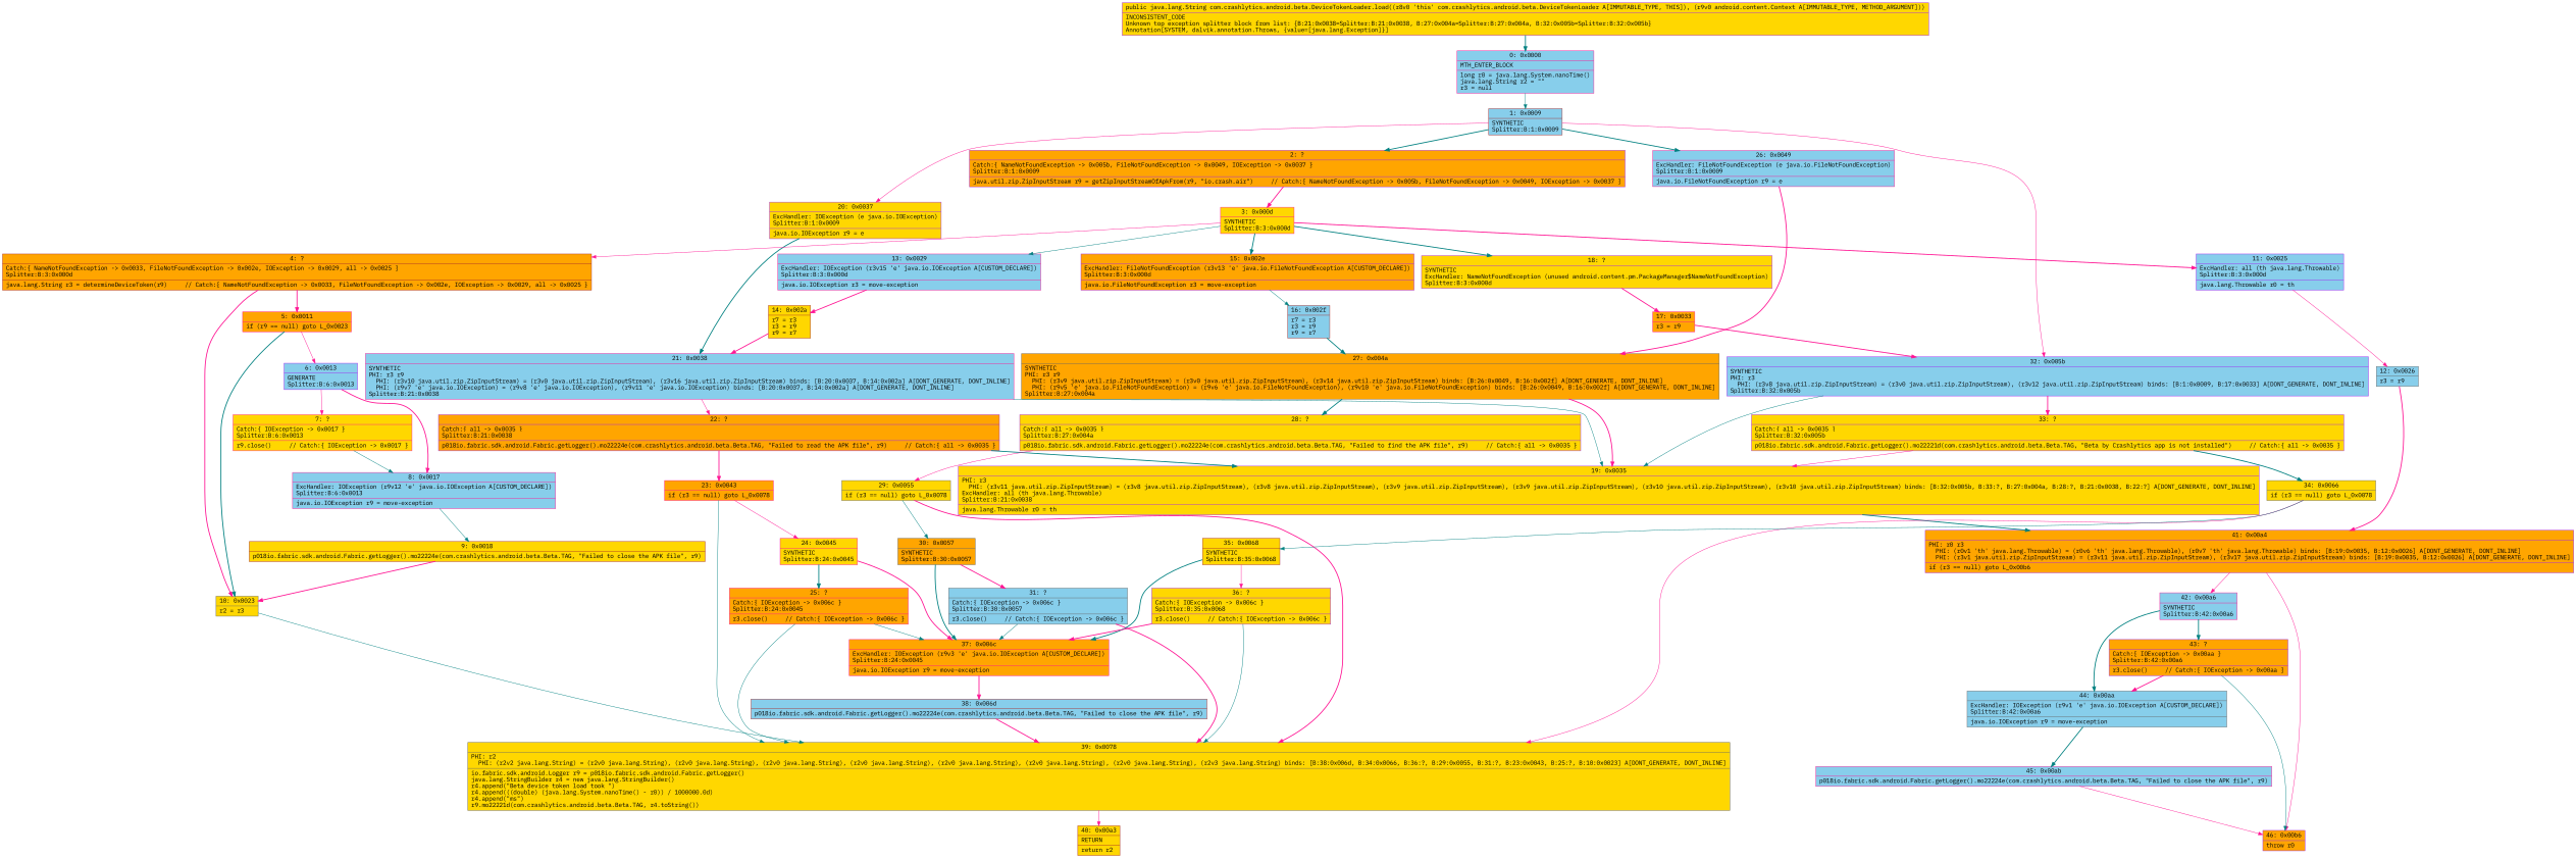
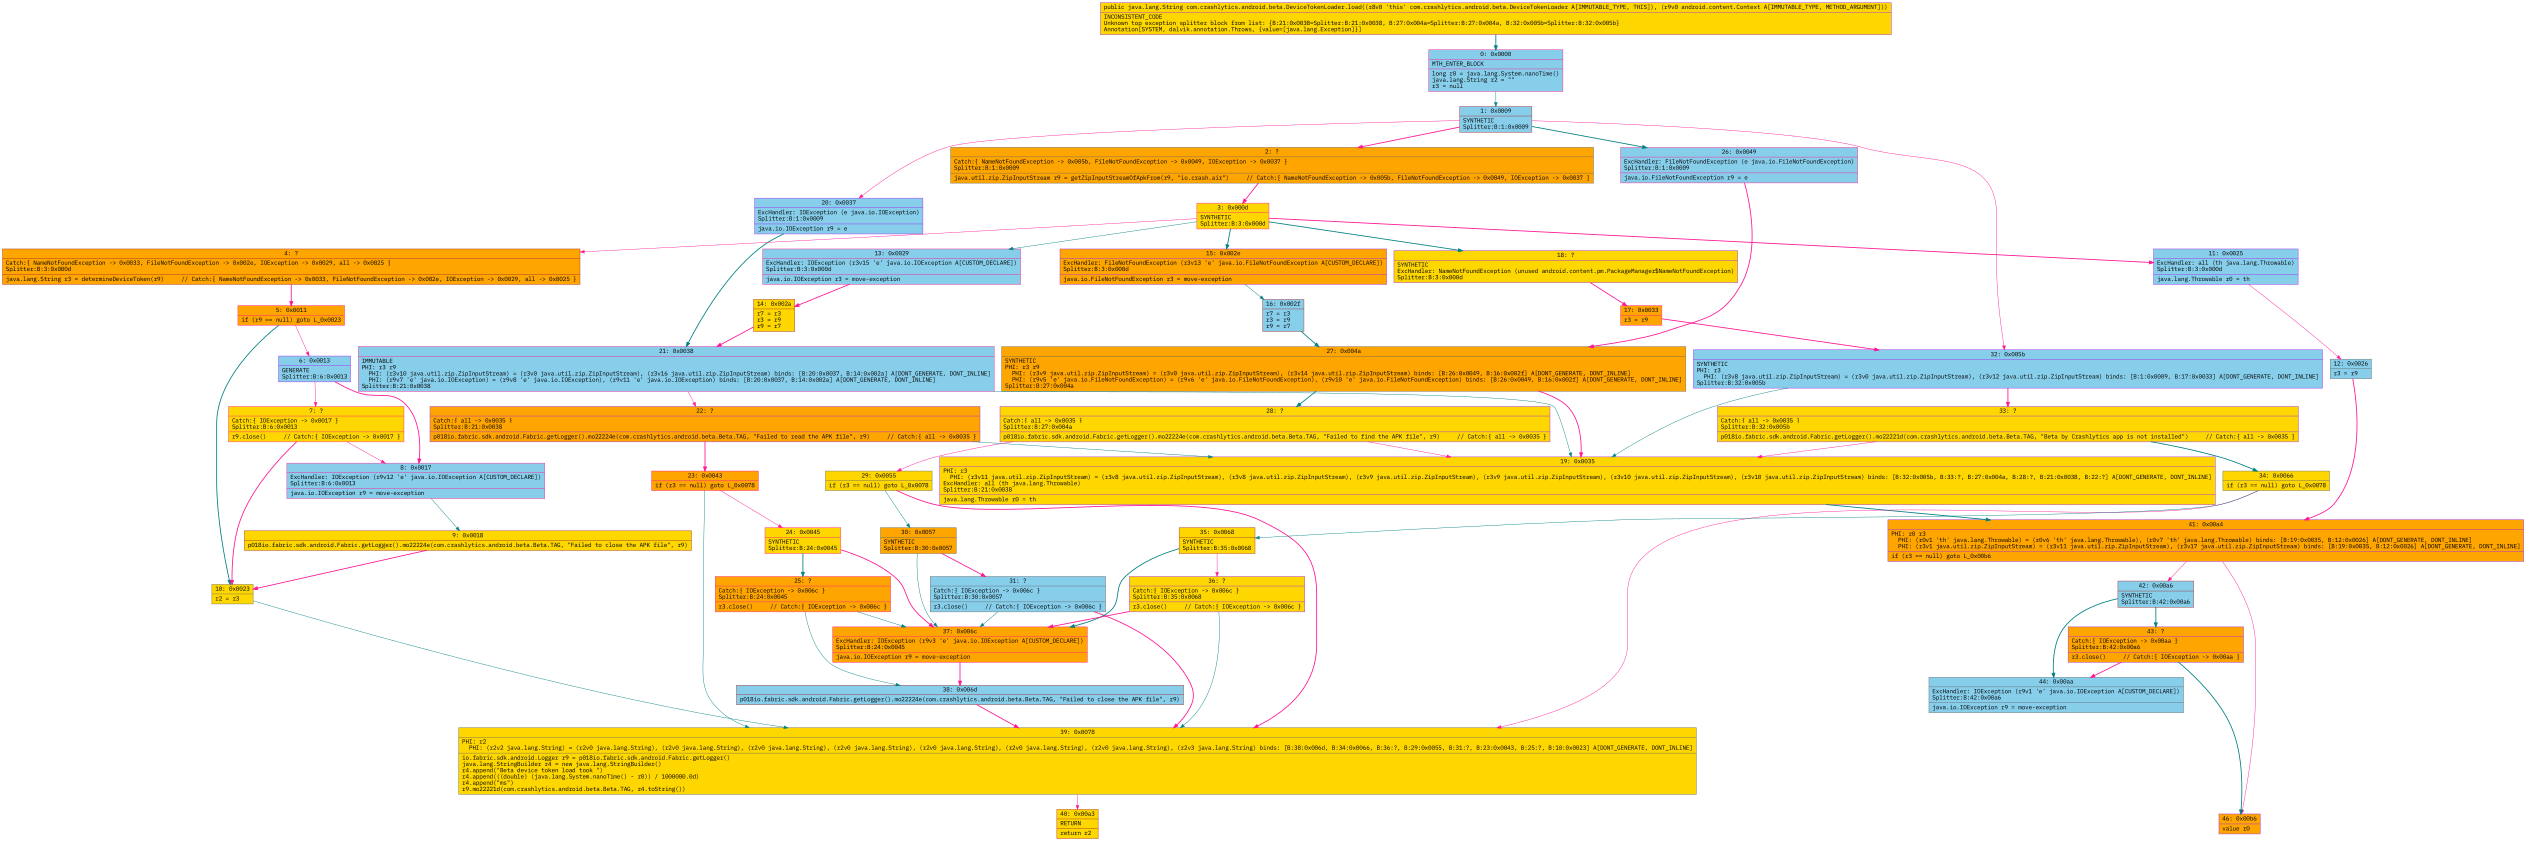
  digraph {
    fontname="IBM Plex Mono"
    node [color=purple fillcolor=skyblue fontname="IBM Plex Mono" shape=record style=filled]
    edge [color=deeppink fontname="IBM Plex Mono" style=bold]
    n1 [color=deeppink label="{0\:\ 0x0000|MTH_ENTER_BLOCK\l|long r0 = java.lang.System.nanoTime()\ljava.lang.String r2 = \"\"\lr3 = null\l}"]
    n2 [color=brown label="{1\:\ 0x0009|SYNTHETIC\lSplitter:B:1:0x0009\l}"]
-   n3 [fillcolor=orange label="{2\:\ ?|Catch:\{ NameNotFoundException \-\> 0x005b, FileNotFoundException \-\> 0x0049, IOException \-\> 0x0037 \}\lSplitter:B:1:0x0009\l|java.util.zip.ZipInputStream r9 = getZipInputStreamOfApkFrom(r9, \"io.crash.air\")     \/\/ Catch:\{ NameNotFoundException \-\> 0x005b, FileNotFoundException \-\> 0x0049, IOException \-\> 0x0037 \}\l}"]
-   n4 [fillcolor=gold label="{20\:\ 0x0037|ExcHandler: IOException (e java.io.IOException)\lSplitter:B:1:0x0009\l|java.io.IOException r9 = e\l}"]
+   n3 [color=gray40 fillcolor=orange label="{2\:\ ?|Catch:\{ NameNotFoundException \-\> 0x005b, FileNotFoundException \-\> 0x0049, IOException \-\> 0x0037 \}\lSplitter:B:1:0x0009\l|java.util.zip.ZipInputStream r9 = getZipInputStreamOfApkFrom(r9, \"io.crash.air\")     \/\/ Catch:\{ NameNotFoundException \-\> 0x005b, FileNotFoundException \-\> 0x0049, IOException \-\> 0x0037 \}\l}"]
+   n4 [label="{20\:\ 0x0037|ExcHandler: IOException (e java.io.IOException)\lSplitter:B:1:0x0009\l|java.io.IOException r9 = e\l}"]
    n5 [color=deeppink label="{26\:\ 0x0049|ExcHandler: FileNotFoundException (e java.io.FileNotFoundException)\lSplitter:B:1:0x0009\l|java.io.FileNotFoundException r9 = e\l}"]
    n6 [label="{32\:\ 0x005b|SYNTHETIC\lPHI: r3 \l  PHI: (r3v8 java.util.zip.ZipInputStream) = (r3v0 java.util.zip.ZipInputStream), (r3v12 java.util.zip.ZipInputStream) binds: [B:1:0x0009, B:17:0x0033] A[DONT_GENERATE, DONT_INLINE]\lSplitter:B:32:0x005b\l}"]
    n7 [color=deeppink fillcolor=gold label="{3\:\ 0x000d|SYNTHETIC\lSplitter:B:3:0x000d\l}"]
-   n8 [color=deeppink label="{21\:\ 0x0038|SYNTHETIC\lPHI: r3 r9 \l  PHI: (r3v10 java.util.zip.ZipInputStream) = (r3v0 java.util.zip.ZipInputStream), (r3v16 java.util.zip.ZipInputStream) binds: [B:20:0x0037, B:14:0x002a] A[DONT_GENERATE, DONT_INLINE]\l  PHI: (r9v7 'e' java.io.IOException) = (r9v8 'e' java.io.IOException), (r9v11 'e' java.io.IOException) binds: [B:20:0x0037, B:14:0x002a] A[DONT_GENERATE, DONT_INLINE]\lSplitter:B:21:0x0038\l}"]
+   n8 [color=deeppink label="{21\:\ 0x0038|IMMUTABLE\lPHI: r3 r9 \l  PHI: (r3v10 java.util.zip.ZipInputStream) = (r3v0 java.util.zip.ZipInputStream), (r3v16 java.util.zip.ZipInputStream) binds: [B:20:0x0037, B:14:0x002a] A[DONT_GENERATE, DONT_INLINE]\l  PHI: (r9v7 'e' java.io.IOException) = (r9v8 'e' java.io.IOException), (r9v11 'e' java.io.IOException) binds: [B:20:0x0037, B:14:0x002a] A[DONT_GENERATE, DONT_INLINE]\lSplitter:B:21:0x0038\l}"]
    n9 [color=gray40 fillcolor=orange label="{27\:\ 0x004a|SYNTHETIC\lPHI: r3 r9 \l  PHI: (r3v9 java.util.zip.ZipInputStream) = (r3v0 java.util.zip.ZipInputStream), (r3v14 java.util.zip.ZipInputStream) binds: [B:26:0x0049, B:16:0x002f] A[DONT_GENERATE, DONT_INLINE]\l  PHI: (r9v5 'e' java.io.FileNotFoundException) = (r9v6 'e' java.io.FileNotFoundException), (r9v10 'e' java.io.FileNotFoundException) binds: [B:26:0x0049, B:16:0x002f] A[DONT_GENERATE, DONT_INLINE]\lSplitter:B:27:0x004a\l}"]
    n10 [fillcolor=gold label="{19\:\ 0x0035|PHI: r3 \l  PHI: (r3v11 java.util.zip.ZipInputStream) = (r3v8 java.util.zip.ZipInputStream), (r3v8 java.util.zip.ZipInputStream), (r3v9 java.util.zip.ZipInputStream), (r3v9 java.util.zip.ZipInputStream), (r3v10 java.util.zip.ZipInputStream), (r3v10 java.util.zip.ZipInputStream) binds: [B:32:0x005b, B:33:?, B:27:0x004a, B:28:?, B:21:0x0038, B:22:?] A[DONT_GENERATE, DONT_INLINE]\lExcHandler: all (th java.lang.Throwable)\lSplitter:B:21:0x0038\l|java.lang.Throwable r0 = th\l}"]
    n11 [fillcolor=gold label="{33\:\ ?|Catch:\{ all \-\> 0x0035 \}\lSplitter:B:32:0x005b\l|p018io.fabric.sdk.android.Fabric.getLogger().mo22221d(com.crashlytics.android.beta.Beta.TAG, \"Beta by Crashlytics app is not installed\")     \/\/ Catch:\{ all \-\> 0x0035 \}\l}"]
    n12 [color=brown fillcolor=orange label="{4\:\ ?|Catch:\{ NameNotFoundException \-\> 0x0033, FileNotFoundException \-\> 0x002e, IOException \-\> 0x0029, all \-\> 0x0025 \}\lSplitter:B:3:0x000d\l|java.lang.String r3 = determineDeviceToken(r9)     \/\/ Catch:\{ NameNotFoundException \-\> 0x0033, FileNotFoundException \-\> 0x002e, IOException \-\> 0x0029, all \-\> 0x0025 \}\l}"]
    n13 [label="{11\:\ 0x0025|ExcHandler: all (th java.lang.Throwable)\lSplitter:B:3:0x000d\l|java.lang.Throwable r0 = th\l}"]
    n14 [color=deeppink label="{13\:\ 0x0029|ExcHandler: IOException (r3v15 'e' java.io.IOException A[CUSTOM_DECLARE])\lSplitter:B:3:0x000d\l|java.io.IOException r3 = move\-exception\l}"]
    n15 [fillcolor=orange label="{15\:\ 0x002e|ExcHandler: FileNotFoundException (r3v13 'e' java.io.FileNotFoundException A[CUSTOM_DECLARE])\lSplitter:B:3:0x000d\l|java.io.FileNotFoundException r3 = move\-exception\l}"]
    n16 [fillcolor=gold label="{18\:\ ?|SYNTHETIC\lExcHandler: NameNotFoundException (unused android.content.pm.PackageManager$NameNotFoundException)\lSplitter:B:3:0x000d\l}"]
    n17 [color=deeppink fillcolor=orange label="{5\:\ 0x0011|if (r9 == null) goto L_0x0023\l}"]
    n18 [color=gray40 label="{12\:\ 0x0026|r3 = r9\l}"]
    n19 [color=brown fillcolor=gold label="{14\:\ 0x002a|r7 = r3\lr3 = r9\lr9 = r7\l}"]
    n20 [color=brown label="{16\:\ 0x002f|r7 = r3\lr3 = r9\lr9 = r7\l}"]
    n21 [color=deeppink fillcolor=orange label="{17\:\ 0x0033|r3 = r9\l}"]
    n22 [label="{6\:\ 0x0013|GENERATE\lSplitter:B:6:0x0013\l}"]
    n23 [color=gray40 fillcolor=gold label="{10\:\ 0x0023|r2 = r3\l}"]
    n24 [color=deeppink fillcolor=gold label="{7\:\ ?|Catch:\{ IOException \-\> 0x0017 \}\lSplitter:B:6:0x0013\l|r9.close()     \/\/ Catch:\{ IOException \-\> 0x0017 \}\l}"]
    n25 [color=deeppink label="{8\:\ 0x0017|ExcHandler: IOException (r9v12 'e' java.io.IOException A[CUSTOM_DECLARE])\lSplitter:B:6:0x0013\l|java.io.IOException r9 = move\-exception\l}"]
    n26 [color=gray40 fillcolor=gold label="{39\:\ 0x0078|PHI: r2 \l  PHI: (r2v2 java.lang.String) = (r2v0 java.lang.String), (r2v0 java.lang.String), (r2v0 java.lang.String), (r2v0 java.lang.String), (r2v0 java.lang.String), (r2v0 java.lang.String), (r2v0 java.lang.String), (r2v3 java.lang.String) binds: [B:38:0x006d, B:34:0x0066, B:36:?, B:29:0x0055, B:31:?, B:23:0x0043, B:25:?, B:10:0x0023] A[DONT_GENERATE, DONT_INLINE]\l|io.fabric.sdk.android.Logger r9 = p018io.fabric.sdk.android.Fabric.getLogger()\ljava.lang.StringBuilder r4 = new java.lang.StringBuilder()\lr4.append(\"Beta device token load took \")\lr4.append(((double) (java.lang.System.nanoTime() \- r0)) \/ 1000000.0d)\lr4.append(\"ms\")\lr9.mo22221d(com.crashlytics.android.beta.Beta.TAG, r4.toString())\l}"]
    n27 [color=brown fillcolor=gold label="{9\:\ 0x0018|p018io.fabric.sdk.android.Fabric.getLogger().mo22224e(com.crashlytics.android.beta.Beta.TAG, \"Failed to close the APK file\", r9)\l}"]
    n28 [color=brown fillcolor=gold label="{40\:\ 0x00a3|RETURN\l|return r2\l}"]
    n29 [fillcolor=orange label="{41\:\ 0x00a4|PHI: r0 r3 \l  PHI: (r0v1 'th' java.lang.Throwable) = (r0v6 'th' java.lang.Throwable), (r0v7 'th' java.lang.Throwable) binds: [B:19:0x0035, B:12:0x0026] A[DONT_GENERATE, DONT_INLINE]\l  PHI: (r3v1 java.util.zip.ZipInputStream) = (r3v11 java.util.zip.ZipInputStream), (r3v17 java.util.zip.ZipInputStream) binds: [B:19:0x0035, B:12:0x0026] A[DONT_GENERATE, DONT_INLINE]\l|if (r3 == null) goto L_0x00b6\l}"]
-   n30 [color=deeppink label="{42\:\ 0x00a6|SYNTHETIC\lSplitter:B:42:0x00a6\l}"]
-   n31 [fillcolor=orange label="{46\:\ 0x00b6|throw r0\l}"]
+   n30 [color=brown label="{42\:\ 0x00a6|SYNTHETIC\lSplitter:B:42:0x00a6\l}"]
+   n31 [fillcolor=orange label="{46\:\ 0x00b6|value r0\l}"]
    n32 [fillcolor=orange label="{22\:\ ?|Catch:\{ all \-\> 0x0035 \}\lSplitter:B:21:0x0038\l|p018io.fabric.sdk.android.Fabric.getLogger().mo22224e(com.crashlytics.android.beta.Beta.TAG, \"Failed to read the APK file\", r9)     \/\/ Catch:\{ all \-\> 0x0035 \}\l}"]
    n33 [fillcolor=gold label="{28\:\ ?|Catch:\{ all \-\> 0x0035 \}\lSplitter:B:27:0x004a\l|p018io.fabric.sdk.android.Fabric.getLogger().mo22224e(com.crashlytics.android.beta.Beta.TAG, \"Failed to find the APK file\", r9)     \/\/ Catch:\{ all \-\> 0x0035 \}\l}"]
    n34 [color=deeppink fillcolor=orange label="{23\:\ 0x0043|if (r3 == null) goto L_0x0078\l}"]
    n35 [color=deeppink fillcolor=gold label="{24\:\ 0x0045|SYNTHETIC\lSplitter:B:24:0x0045\l}"]
    n36 [color=deeppink fillcolor=orange label="{25\:\ ?|Catch:\{ IOException \-\> 0x006c \}\lSplitter:B:24:0x0045\l|r3.close()     \/\/ Catch:\{ IOException \-\> 0x006c \}\l}"]
    n37 [color=deeppink fillcolor=orange label="{37\:\ 0x006c|ExcHandler: IOException (r9v3 'e' java.io.IOException A[CUSTOM_DECLARE])\lSplitter:B:24:0x0045\l|java.io.IOException r9 = move\-exception\l}"]
    n38 [color=brown label="{38\:\ 0x006d|p018io.fabric.sdk.android.Fabric.getLogger().mo22224e(com.crashlytics.android.beta.Beta.TAG, \"Failed to close the APK file\", r9)\l}"]
    n39 [color=gray40 fillcolor=gold label="{29\:\ 0x0055|if (r3 == null) goto L_0x0078\l}"]
    n40 [color=gray40 fillcolor=orange label="{30\:\ 0x0057|SYNTHETIC\lSplitter:B:30:0x0057\l}"]
    n41 [color=gray40 label="{31\:\ ?|Catch:\{ IOException \-\> 0x006c \}\lSplitter:B:30:0x0057\l|r3.close()     \/\/ Catch:\{ IOException \-\> 0x006c \}\l}"]
    n42 [color=gray40 fillcolor=gold label="{34\:\ 0x0066|if (r3 == null) goto L_0x0078\l}"]
    n43 [color=brown fillcolor=gold label="{35\:\ 0x0068|SYNTHETIC\lSplitter:B:35:0x0068\l}"]
    n44 [fillcolor=gold label="{36\:\ ?|Catch:\{ IOException \-\> 0x006c \}\lSplitter:B:35:0x0068\l|r3.close()     \/\/ Catch:\{ IOException \-\> 0x006c \}\l}"]
    n45 [fillcolor=orange label="{43\:\ ?|Catch:\{ IOException \-\> 0x00aa \}\lSplitter:B:42:0x00a6\l|r3.close()     \/\/ Catch:\{ IOException \-\> 0x00aa \}\l}"]
    n46 [color=gray40 label="{44\:\ 0x00aa|ExcHandler: IOException (r9v1 'e' java.io.IOException A[CUSTOM_DECLARE])\lSplitter:B:42:0x00a6\l|java.io.IOException r9 = move\-exception\l}"]
-   n47 [color=deeppink label="{45\:\ 0x00ab|p018io.fabric.sdk.android.Fabric.getLogger().mo22224e(com.crashlytics.android.beta.Beta.TAG, \"Failed to close the APK file\", r9)\l}"]
    n48 [fillcolor=gold label="{public java.lang.String com.crashlytics.android.beta.DeviceTokenLoader.load((r8v0 'this' com.crashlytics.android.beta.DeviceTokenLoader A[IMMUTABLE_TYPE, THIS]), (r9v0 android.content.Context A[IMMUTABLE_TYPE, METHOD_ARGUMENT]))  | INCONSISTENT_CODE\lUnknown top exception splitter block from list: \{B:21:0x0038=Splitter:B:21:0x0038, B:27:0x004a=Splitter:B:27:0x004a, B:32:0x005b=Splitter:B:32:0x005b\}\lAnnotation[SYSTEM, dalvik.annotation.Throws, \{value=[java.lang.Exception]\}]\l}"]
    n1 -> n2 [color=teal style=solid]
-   n2 -> n3 [color=teal]
+   n2 -> n3
    n2 -> n4 [style=solid]
    n2 -> n5 [color=teal]
    n2 -> n6 [style=solid]
    n3 -> n7
    n4 -> n8 [color=teal]
    n5 -> n9
    n6 -> n10 [color=teal style=solid]
    n6 -> n11
    n7 -> n12 [style=solid]
    n7 -> n13
    n7 -> n14 [color=teal style=solid]
    n7 -> n15 [color=teal]
    n7 -> n16 [color=teal]
    n8 -> n10 [color=teal style=solid]
    n8 -> n32 [style=solid]
    n9 -> n10
    n9 -> n33 [color=teal]
    n10 -> n29 [color=teal]
    n11 -> n10 [style=solid]
    n11 -> n42 [color=teal]
    n12 -> n17
    n13 -> n18 [style=solid]
    n14 -> n19
    n15 -> n20 [color=teal style=solid]
    n16 -> n21
    n17 -> n22 [style=solid]
    n17 -> n23 [color=teal]
    n18 -> n29
    n19 -> n8
    n20 -> n9 [color=teal]
    n21 -> n6
    n22 -> n24 [style=solid]
    n22 -> n25
    n23 -> n26 [color=teal style=solid]
-   n12 -> n23
-   n24 -> n25 [color=teal style=solid]
+   n24 -> n23
+   n24 -> n25 [style=solid]
    n25 -> n27 [color=teal style=solid]
    n26 -> n28 [style=solid]
    n27 -> n23
    n29 -> n30 [style=solid]
    n29 -> n31 [style=solid]
    n30 -> n45 [color=teal]
    n30 -> n46 [color=teal]
-   n32 -> n10 [color=teal]
+   n32 -> n10 [color=teal style=solid]
    n32 -> n34
+   n33 -> n10 [style=solid]
    n33 -> n39 [style=solid]
    n34 -> n26 [color=teal style=solid]
    n34 -> n35 [style=solid]
    n35 -> n36 [color=teal]
    n35 -> n37
-   n36 -> n26 [color=teal style=solid]
+   n36 -> n38 [color=teal style=solid]
    n36 -> n37 [color=teal style=solid]
    n37 -> n38
    n38 -> n26
    n39 -> n26
    n39 -> n40 [color=teal style=solid]
-   n40 -> n37 [color=teal]
+   n40 -> n37 [color=teal style=solid]
    n40 -> n41
    n41 -> n26
    n41 -> n37 [color=teal style=solid]
    n42 -> n26 [style=solid]
    n42 -> n43 [color=teal style=solid]
    n43 -> n37 [color=teal]
    n43 -> n44 [style=solid]
    n44 -> n26 [color=teal style=solid]
    n44 -> n37
-   n45 -> n31 [color=teal style=solid]
+   n45 -> n31 [color=teal]
    n45 -> n46
-   n46 -> n47 [color=teal]
-   n47 -> n31 [style=solid]
    n48 -> n1 [color=teal]
  }
